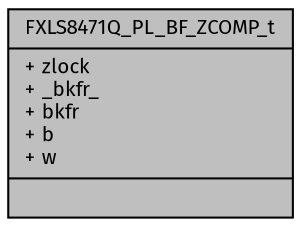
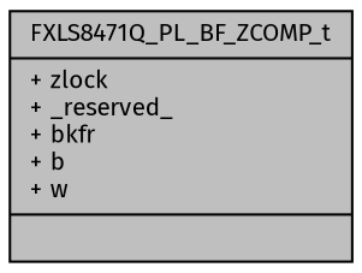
  digraph {
    fontname="Fira Sans"
-   n1 [color=black fillcolor=grey75 fontcolor=black fontname="Fira Sans" fontsize=10 height=0.2 label="{FXLS8471Q_PL_BF_ZCOMP_t\n|+ zlock\l+ _bkfr_\l+ bkfr\l+ b\l+ w\l|}" shape=record style=filled width=0.4]
+   n1 [color=black fillcolor=grey75 fontcolor=black fontname="Fira Sans" fontsize=10 height=0.2 label="{FXLS8471Q_PL_BF_ZCOMP_t\n|+ zlock\l+ _reserved_\l+ bkfr\l+ b\l+ w\l|}" shape=record style=filled width=0.4]
  }
